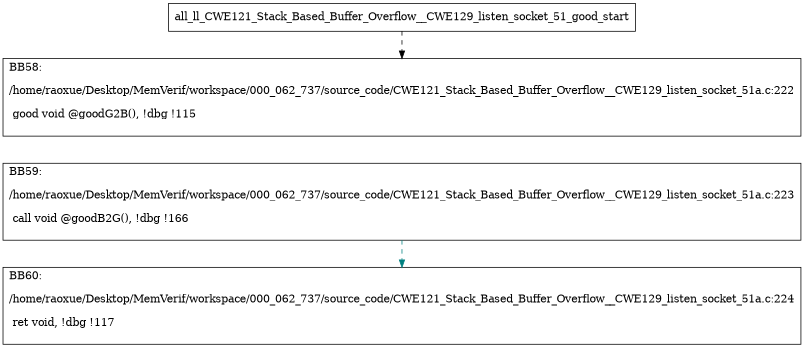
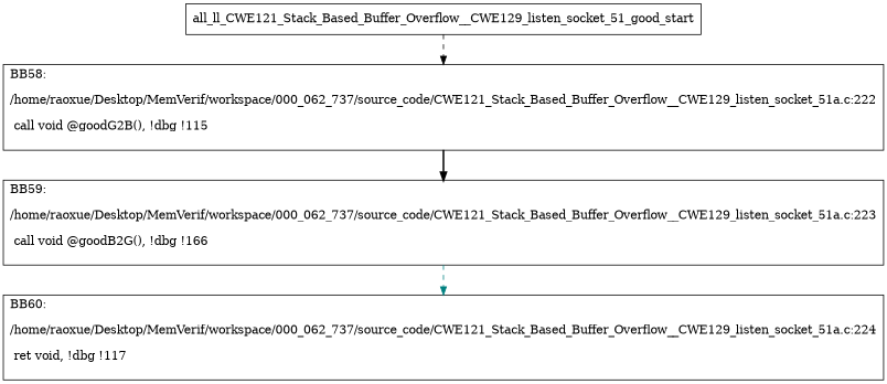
  digraph {
    node [shape=record]
    edge [color=black style=dashed]
    n1 [label="{all_ll_CWE121_Stack_Based_Buffer_Overflow__CWE129_listen_socket_51_good_start}"]
-   n2 [label="{BB58:\l\l/home/raoxue/Desktop/MemVerif/workspace/000_062_737/source_code/CWE121_Stack_Based_Buffer_Overflow__CWE129_listen_socket_51a.c:222\l\n  good void @goodG2B(), !dbg !115\l\n}"]
+   n2 [label="{BB58:\l\l/home/raoxue/Desktop/MemVerif/workspace/000_062_737/source_code/CWE121_Stack_Based_Buffer_Overflow__CWE129_listen_socket_51a.c:222\l\n  call void @goodG2B(), !dbg !115\l\n}"]
    n3 [label="{BB59:\l\l/home/raoxue/Desktop/MemVerif/workspace/000_062_737/source_code/CWE121_Stack_Based_Buffer_Overflow__CWE129_listen_socket_51a.c:223\l\n  call void @goodB2G(), !dbg !166\l\n}"]
    n4 [label="{BB60:\l\l/home/raoxue/Desktop/MemVerif/workspace/000_062_737/source_code/CWE121_Stack_Based_Buffer_Overflow__CWE129_listen_socket_51a.c:224\l\n  ret void, !dbg !117\l\n}"]
    n1 -> n2
+   n2 -> n3 [style=bold]
    n3 -> n4 [color=teal]
  }
